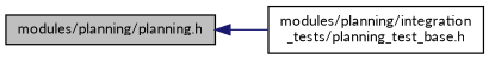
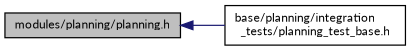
  digraph {
    rankdir=LR
    fontname=Lato
    node [color=black fontname=Lato fontsize=10 shape=record style=filled]
    n1 [fillcolor=grey75 fontcolor=black height=0.2 label="modules/planning/planning.h" width=0.4]
-   n2 [fillcolor=white height=0.2 label="modules/planning/integration\l_tests/planning_test_base.h" width=0.4]
+   n2 [fillcolor=white height=0.2 label="base/planning/integration\l_tests/planning_test_base.h" width=0.4]
    n1 -> n2 [color=midnightblue dir=back fontname=Lato fontsize=10 labelfontname=Helvetica labelfontsize=10 style=solid]
  }
